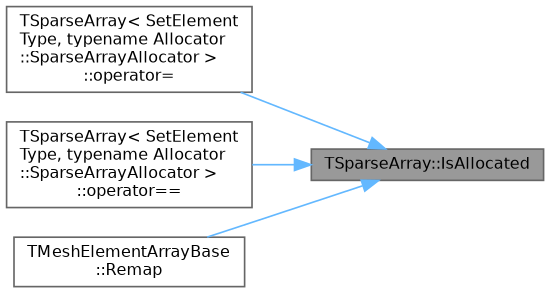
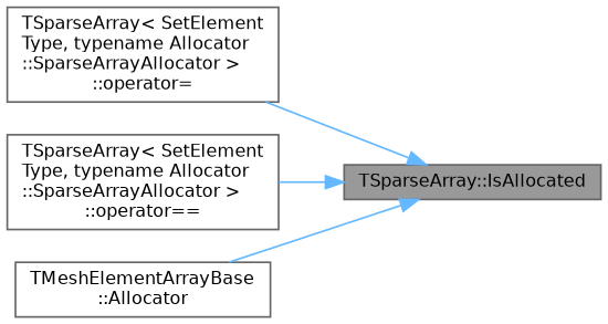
  digraph {
    rankdir=RL
    node [color=grey40 fillcolor=white fontname=Helvetica fontsize=10 shape=box style=filled]
    edge [color=steelblue1 dir=back fontname=Helvetica fontsize=10 labelfontname=Helvetica labelfontsize=10 style=solid]
    n1 [color=gray40 fillcolor=grey60 fontcolor=black height=0.2 label="TSparseArray::IsAllocated" width=0.4]
    n2 [height=0.2 label="TSparseArray\< SetElement\lType, typename Allocator\l::SparseArrayAllocator \>\l::operator=" width=0.4]
    n3 [height=0.2 label="TSparseArray\< SetElement\lType, typename Allocator\l::SparseArrayAllocator \>\l::operator==" width=0.4]
-   n4 [height=0.2 label="TMeshElementArrayBase\l::Remap" width=0.4]
+   n4 [height=0.2 label="TMeshElementArrayBase\l::Allocator" width=0.4]
    n1 -> n2
    n1 -> n3
    n1 -> n4
  }
